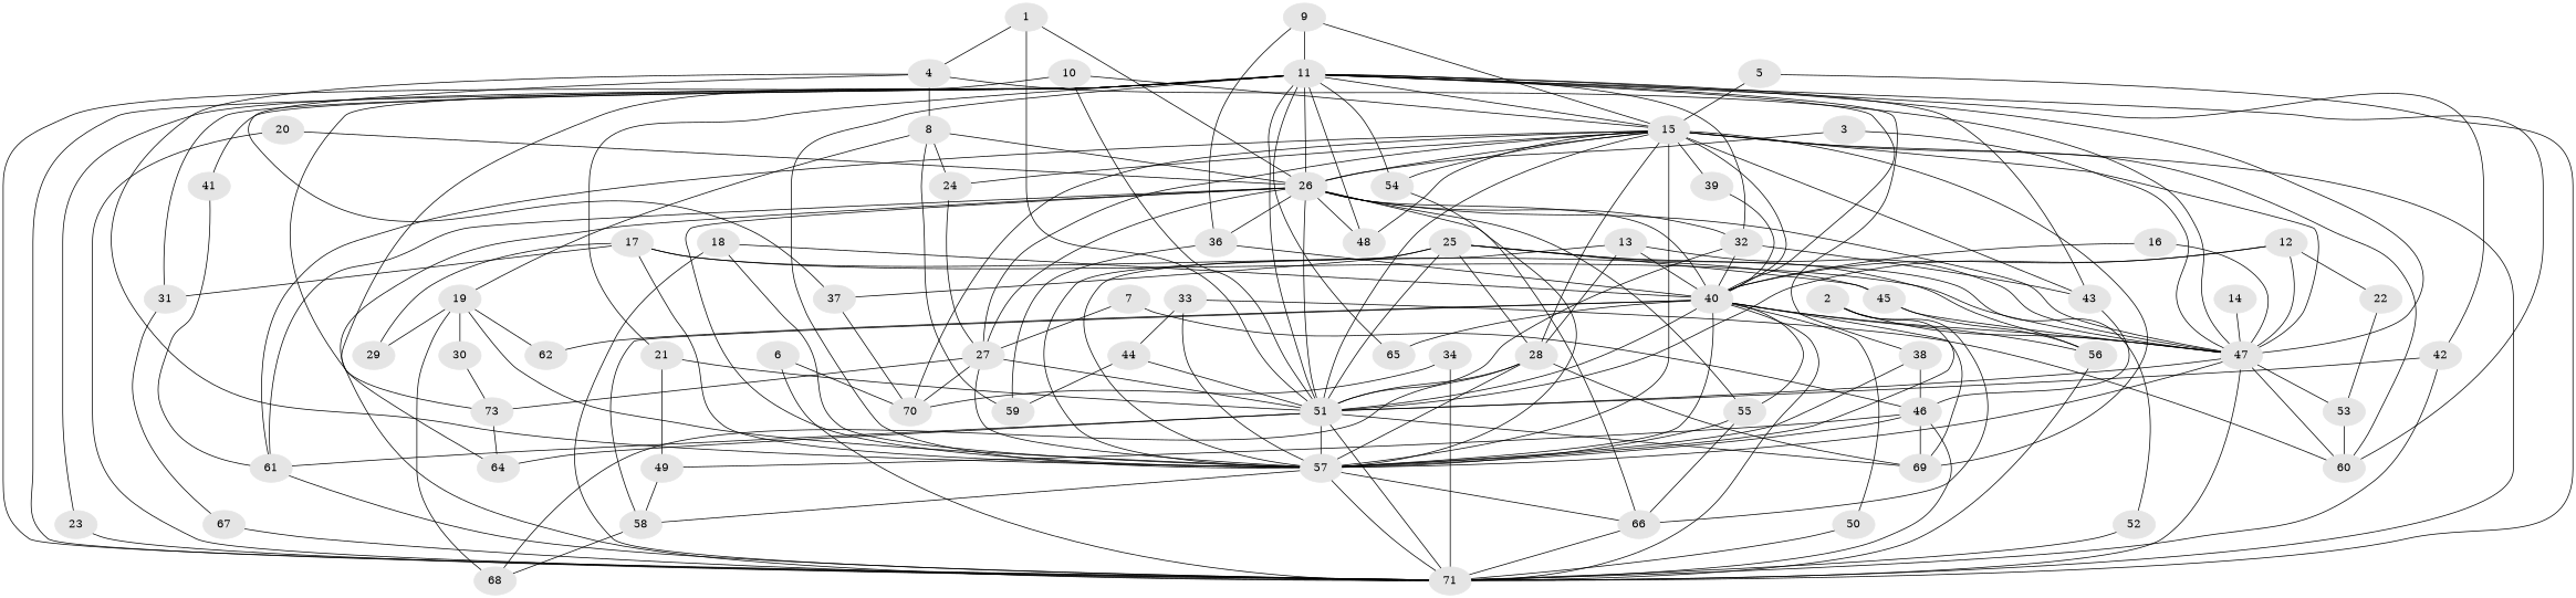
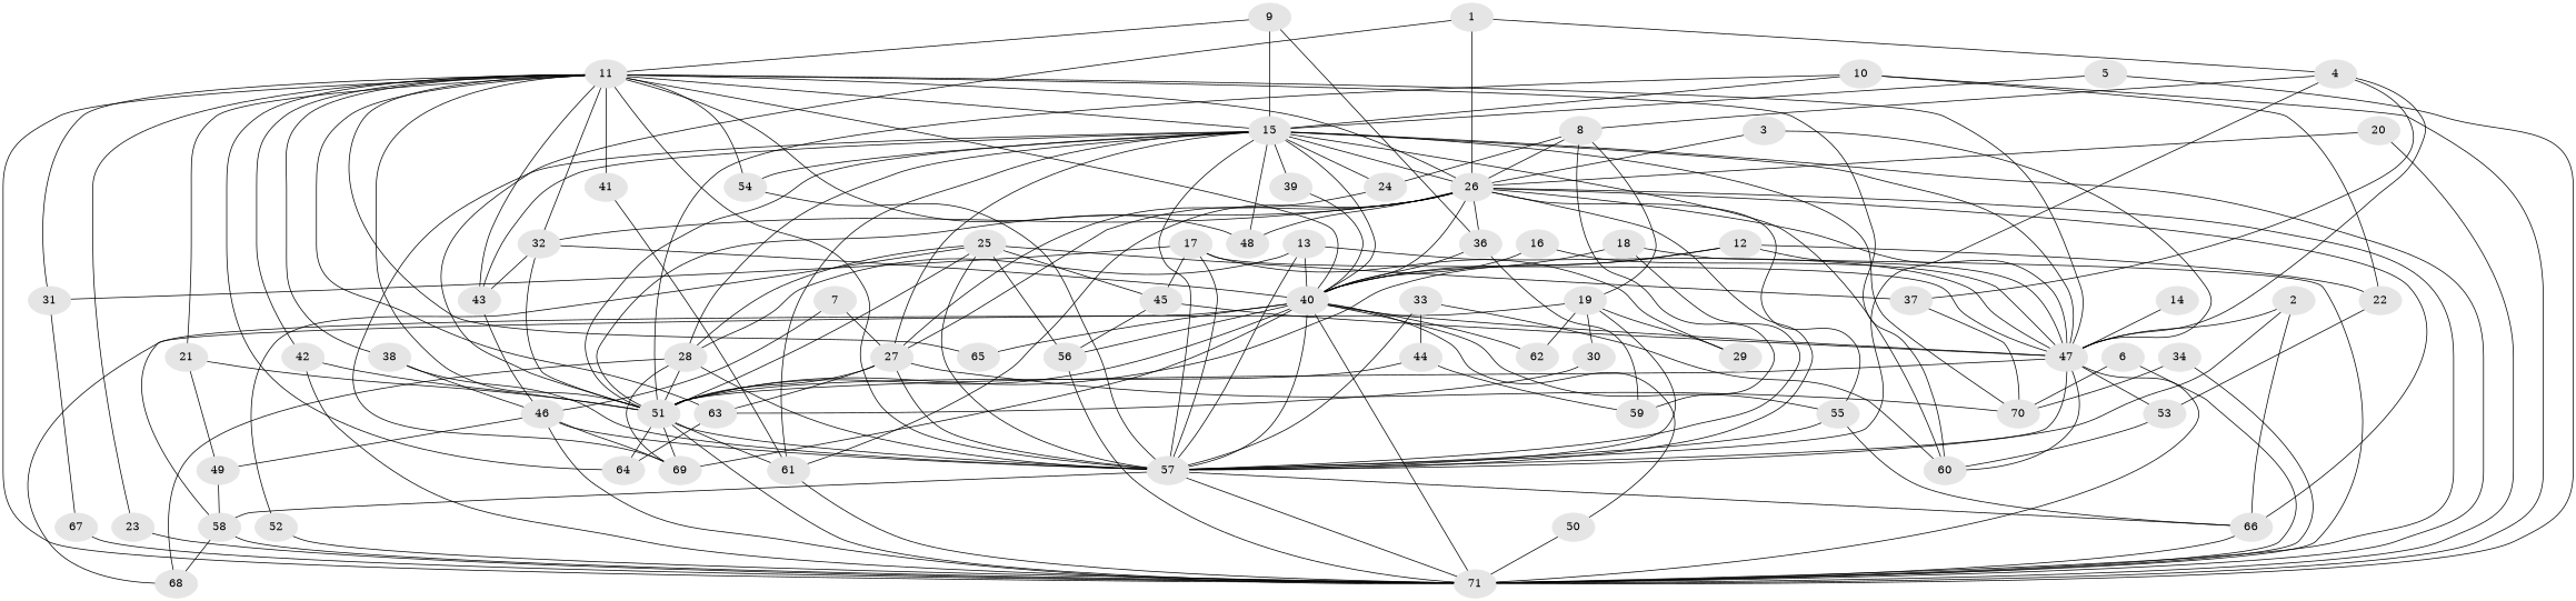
  graph {
    node [color=gray90 style=filled]
    edge [weight=1.0]
    1
    4
    26
    51
    47
    57
    8
    37
    66
    71
    27
    36
    32
    40
    48
    61
    55
    64
    69
    2
    60
    53
    58
    3
    19
    24
    59
    70
    5
    15
    43
    54
    28
    39
    6
    7
    46
-   63 [label=73]
+   63
    49
    29
    30
    62
    68
    9
    11
    21
    23
    31
    38
    41
    42
    65
    10
    22
    67
    56
    50
    52
    12
    13
    14
    16
    17
    45
    18
    20
    25
    33
    44
    34
    1 -- 4
    1 -- 26
    1 -- 51
    4 -- 47
    4 -- 57
    4 -- 8
    4 -- 37
    26 -- 51 [weight=3.0]
    26 -- 47
    26 -- 57 [weight=2.0]
    26 -- 66
    26 -- 71
    26 -- 27
    26 -- 36
    26 -- 32
    26 -- 40
    26 -- 48
    26 -- 61
    26 -- 55
    51 -- 57 [weight=4.0]
    51 -- 71 [weight=2.0]
    51 -- 61
    51 -- 64 [weight=2.0]
    51 -- 69
    47 -- 51 [weight=2.0]
    47 -- 57 [weight=2.0]
    47 -- 71 [weight=2.0]
    47 -- 60
    47 -- 53
    57 -- 66
    57 -- 71 [weight=2.0]
    57 -- 58
    8 -- 26
    8 -- 19
    8 -- 24
    8 -- 59
    37 -- 70
    66 -- 71
    27 -- 51
    27 -- 57
    27 -- 70
    27 -- 63
    36 -- 40
    36 -- 59
    32 -- 51
    32 -- 40
    32 -- 43
    40 -- 51 [weight=2.0]
    40 -- 47
    40 -- 57 [weight=3.0]
    40 -- 71
    40 -- 55
    40 -- 69 [weight=2.0]
    40 -- 58
    40 -- 62
    40 -- 65
    40 -- 56
    40 -- 50
    61 -- 71
    55 -- 57
    55 -- 66
    2 -- 47
    2 -- 57
    2 -- 66
    53 -- 60
+   58 -- 71
    58 -- 68
    3 -- 26
    3 -- 47
    19 -- 57 [weight=2.0]
    19 -- 29
    19 -- 30
    19 -- 62
    19 -- 68
    24 -- 27
    5 -- 71
    5 -- 15
    15 -- 26
    15 -- 51 [weight=4.0]
    15 -- 47 [weight=2.0]
    15 -- 57 [weight=3.0]
    15 -- 71 [weight=3.0]
    15 -- 27
    15 -- 40 [weight=2.0]
    15 -- 48
    15 -- 61
    15 -- 69
    15 -- 60
    15 -- 24
    15 -- 70
    15 -- 43
    15 -- 54
    15 -- 28
    15 -- 39 [weight=2.0]
    43 -- 46
    54 -- 57 [weight=2.0]
    28 -- 51
    28 -- 57
    28 -- 69
    28 -- 68
    39 -- 40
    6 -- 71
    6 -- 70
    7 -- 27
    7 -- 46
    46 -- 57
    46 -- 71
    46 -- 69
    46 -- 49
    63 -- 64
    49 -- 58
    30 -- 63
    9 -- 36
    9 -- 15
    9 -- 11
    11 -- 26 [weight=3.0]
    11 -- 51 [weight=2.0]
    11 -- 47
    11 -- 57 [weight=4.0]
    11 -- 71
    11 -- 32 [weight=2.0]
    11 -- 40
    11 -- 48
    11 -- 64
    11 -- 60
    11 -- 15
    11 -- 43
    11 -- 54
    11 -- 63
    11 -- 21
    11 -- 23
    11 -- 31
    11 -- 38
    11 -- 41
    11 -- 42
    11 -- 65
    21 -- 51
    21 -- 49
    23 -- 71
    31 -- 67
    38 -- 57
    38 -- 46
    41 -- 61
    42 -- 51
    42 -- 71
    10 -- 51
    10 -- 71
    10 -- 15
+   10 -- 22
    22 -- 53
    67 -- 71
    56 -- 71
    50 -- 71
    52 -- 71
    12 -- 51
    12 -- 47
    12 -- 40
    12 -- 22
    13 -- 47
    13 -- 57
    13 -- 40 [weight=2.0]
    13 -- 28
    14 -- 47
    16 -- 47
    16 -- 40
    17 -- 47
    17 -- 57
    17 -- 29
    17 -- 31
    17 -- 45
    45 -- 47
    45 -- 56
    18 -- 57
    18 -- 71
    18 -- 40
    20 -- 26
    20 -- 71
    25 -- 51
    25 -- 57
    25 -- 37
    25 -- 28
    25 -- 56
    25 -- 52
    25 -- 45
    33 -- 57
    33 -- 60
    33 -- 44
    44 -- 51 [weight=2.0]
    44 -- 59
    34 -- 71
    34 -- 70
  }
